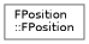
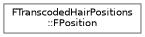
  digraph {
    rankdir=LR
-   n1 [color=grey40 fillcolor=white fontname=Helvetica fontsize=10 height=0.2 label="FPosition\l::FPosition" shape=box style=filled width=0.4]
+   n1 [color=grey40 fillcolor=white fontname=Helvetica fontsize=10 height=0.2 label="FTranscodedHairPositions\l::FPosition" shape=box style=filled width=0.4]
  }
